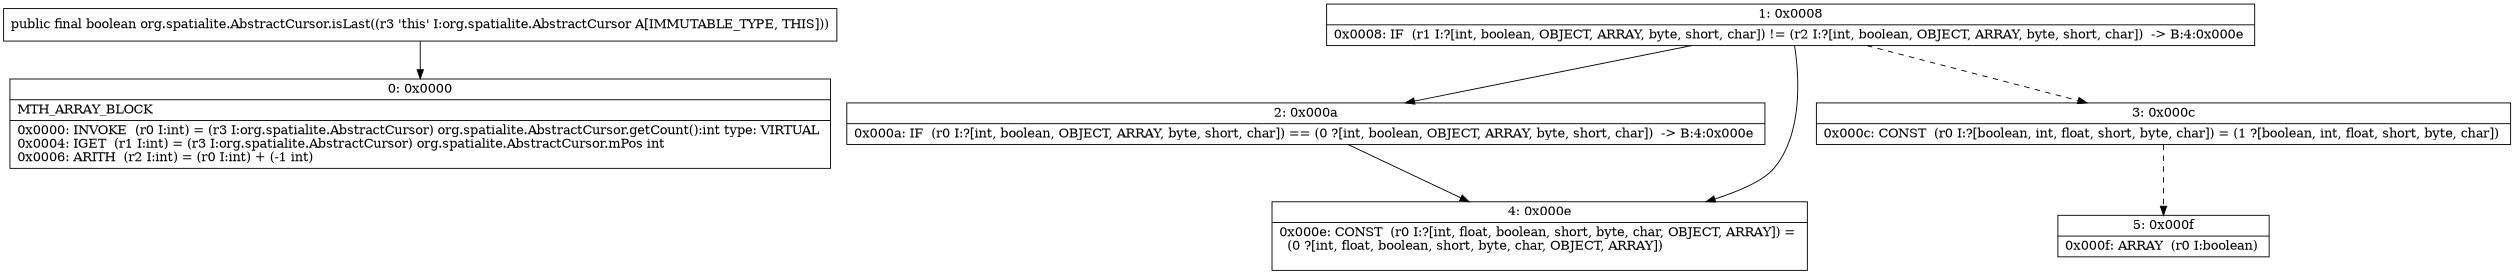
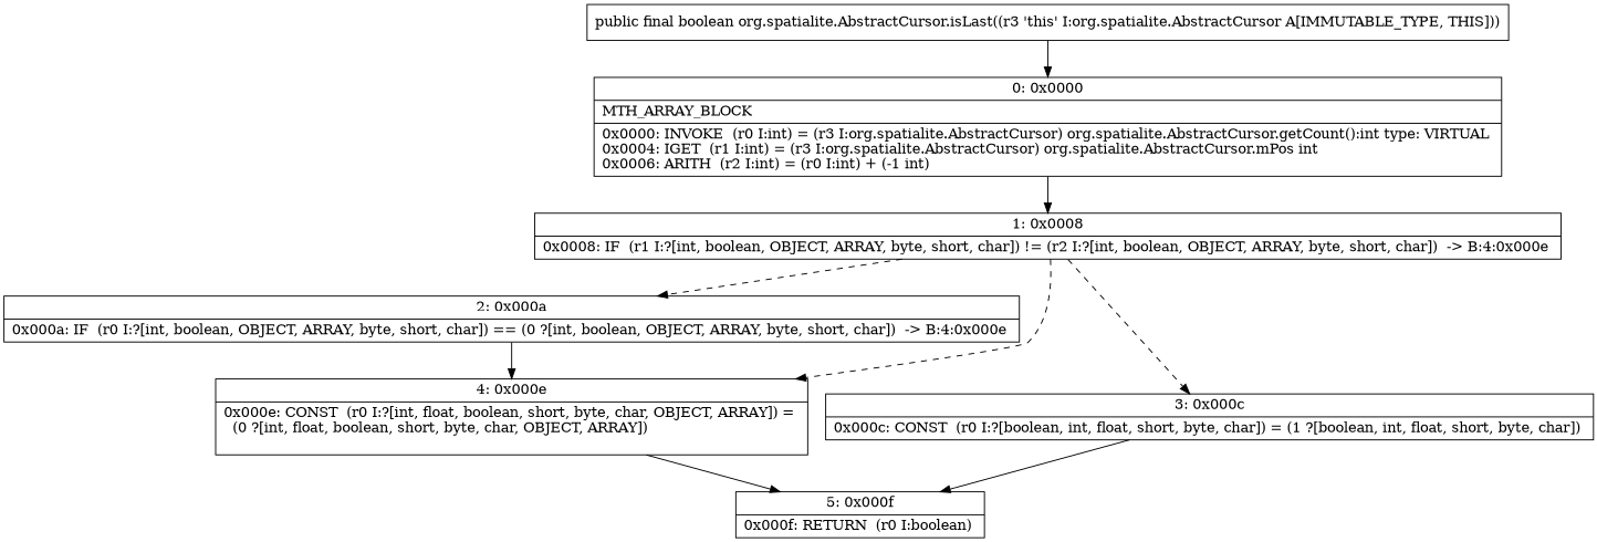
  digraph {
    fontname="DejaVu Serif"
    node [fontname="DejaVu Serif" shape=record]
    edge [fontname="DejaVu Serif"]
    n1 [label="{0\:\ 0x0000|MTH_ARRAY_BLOCK\l|0x0000: INVOKE  (r0 I:int) = (r3 I:org.spatialite.AbstractCursor) org.spatialite.AbstractCursor.getCount():int type: VIRTUAL \l0x0004: IGET  (r1 I:int) = (r3 I:org.spatialite.AbstractCursor) org.spatialite.AbstractCursor.mPos int \l0x0006: ARITH  (r2 I:int) = (r0 I:int) + (\-1 int) \l}"]
    n2 [label="{1\:\ 0x0008|0x0008: IF  (r1 I:?[int, boolean, OBJECT, ARRAY, byte, short, char]) != (r2 I:?[int, boolean, OBJECT, ARRAY, byte, short, char])  \-\> B:4:0x000e \l}"]
    n3 [label="{2\:\ 0x000a|0x000a: IF  (r0 I:?[int, boolean, OBJECT, ARRAY, byte, short, char]) == (0 ?[int, boolean, OBJECT, ARRAY, byte, short, char])  \-\> B:4:0x000e \l}"]
    n4 [label="{4\:\ 0x000e|0x000e: CONST  (r0 I:?[int, float, boolean, short, byte, char, OBJECT, ARRAY]) = \l  (0 ?[int, float, boolean, short, byte, char, OBJECT, ARRAY])\l \l}"]
    n5 [label="{3\:\ 0x000c|0x000c: CONST  (r0 I:?[boolean, int, float, short, byte, char]) = (1 ?[boolean, int, float, short, byte, char]) \l}"]
-   n6 [label="{5\:\ 0x000f|0x000f: ARRAY  (r0 I:boolean) \l}"]
+   n6 [label="{5\:\ 0x000f|0x000f: RETURN  (r0 I:boolean) \l}"]
    n7 [label="{public final boolean org.spatialite.AbstractCursor.isLast((r3 'this' I:org.spatialite.AbstractCursor A[IMMUTABLE_TYPE, THIS])) }"]
-   n2 -> n3 [style=solid]
-   n2 -> n4
+   n1 -> n2
+   n2 -> n3 [style=dashed]
+   n2 -> n4 [style=dashed]
    n2 -> n5 [style=dashed]
    n3 -> n4
-   n5 -> n6 [style=dashed]
+   n4 -> n6
+   n5 -> n6
    n7 -> n1
  }
